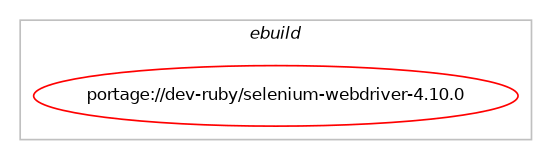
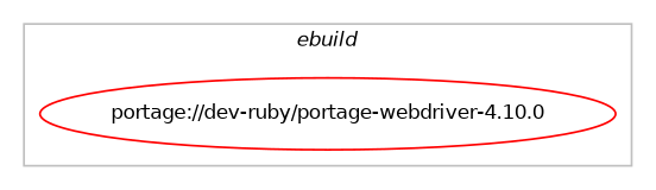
  digraph {
    compound=true
    concentrate=true
    fontname=Helvetica
    fontsize=10
    newrank=true
    rankdir=LR
    ranksep=1.5
-   n1 [color=red fontname=Helvetica fontsize=10 label="portage://dev-ruby/selenium-webdriver-4.10.0" width=4]
+   n1 [color=red fontname=Helvetica fontsize=10 label="portage://dev-ruby/portage-webdriver-4.10.0" width=4]
    subgraph cluster_1 {
      color=gray
      label=<<i>ebuild</i>>
      n1
    }
    subgraph cluster_2 {
      color=gray
      label=<<i>dependencies</i>>
      subgraph cluster_3 {
        color=gray
        fillcolor="#eeeeee"
        label=<<i>compile</i>>
        style=filled
      }
      subgraph cluster_4 {
        color=gray
        fillcolor="#eeeeee"
        label=<<i>compile and run</i>>
        style=filled
      }
      subgraph cluster_5 {
        color=gray
        fillcolor="#eeeeee"
        label=<<i>run</i>>
        style=filled
      }
    }
    subgraph cluster_6 {
      color=gray
      label=<<i>candidates</i>>
      rank=same
    }
  }
